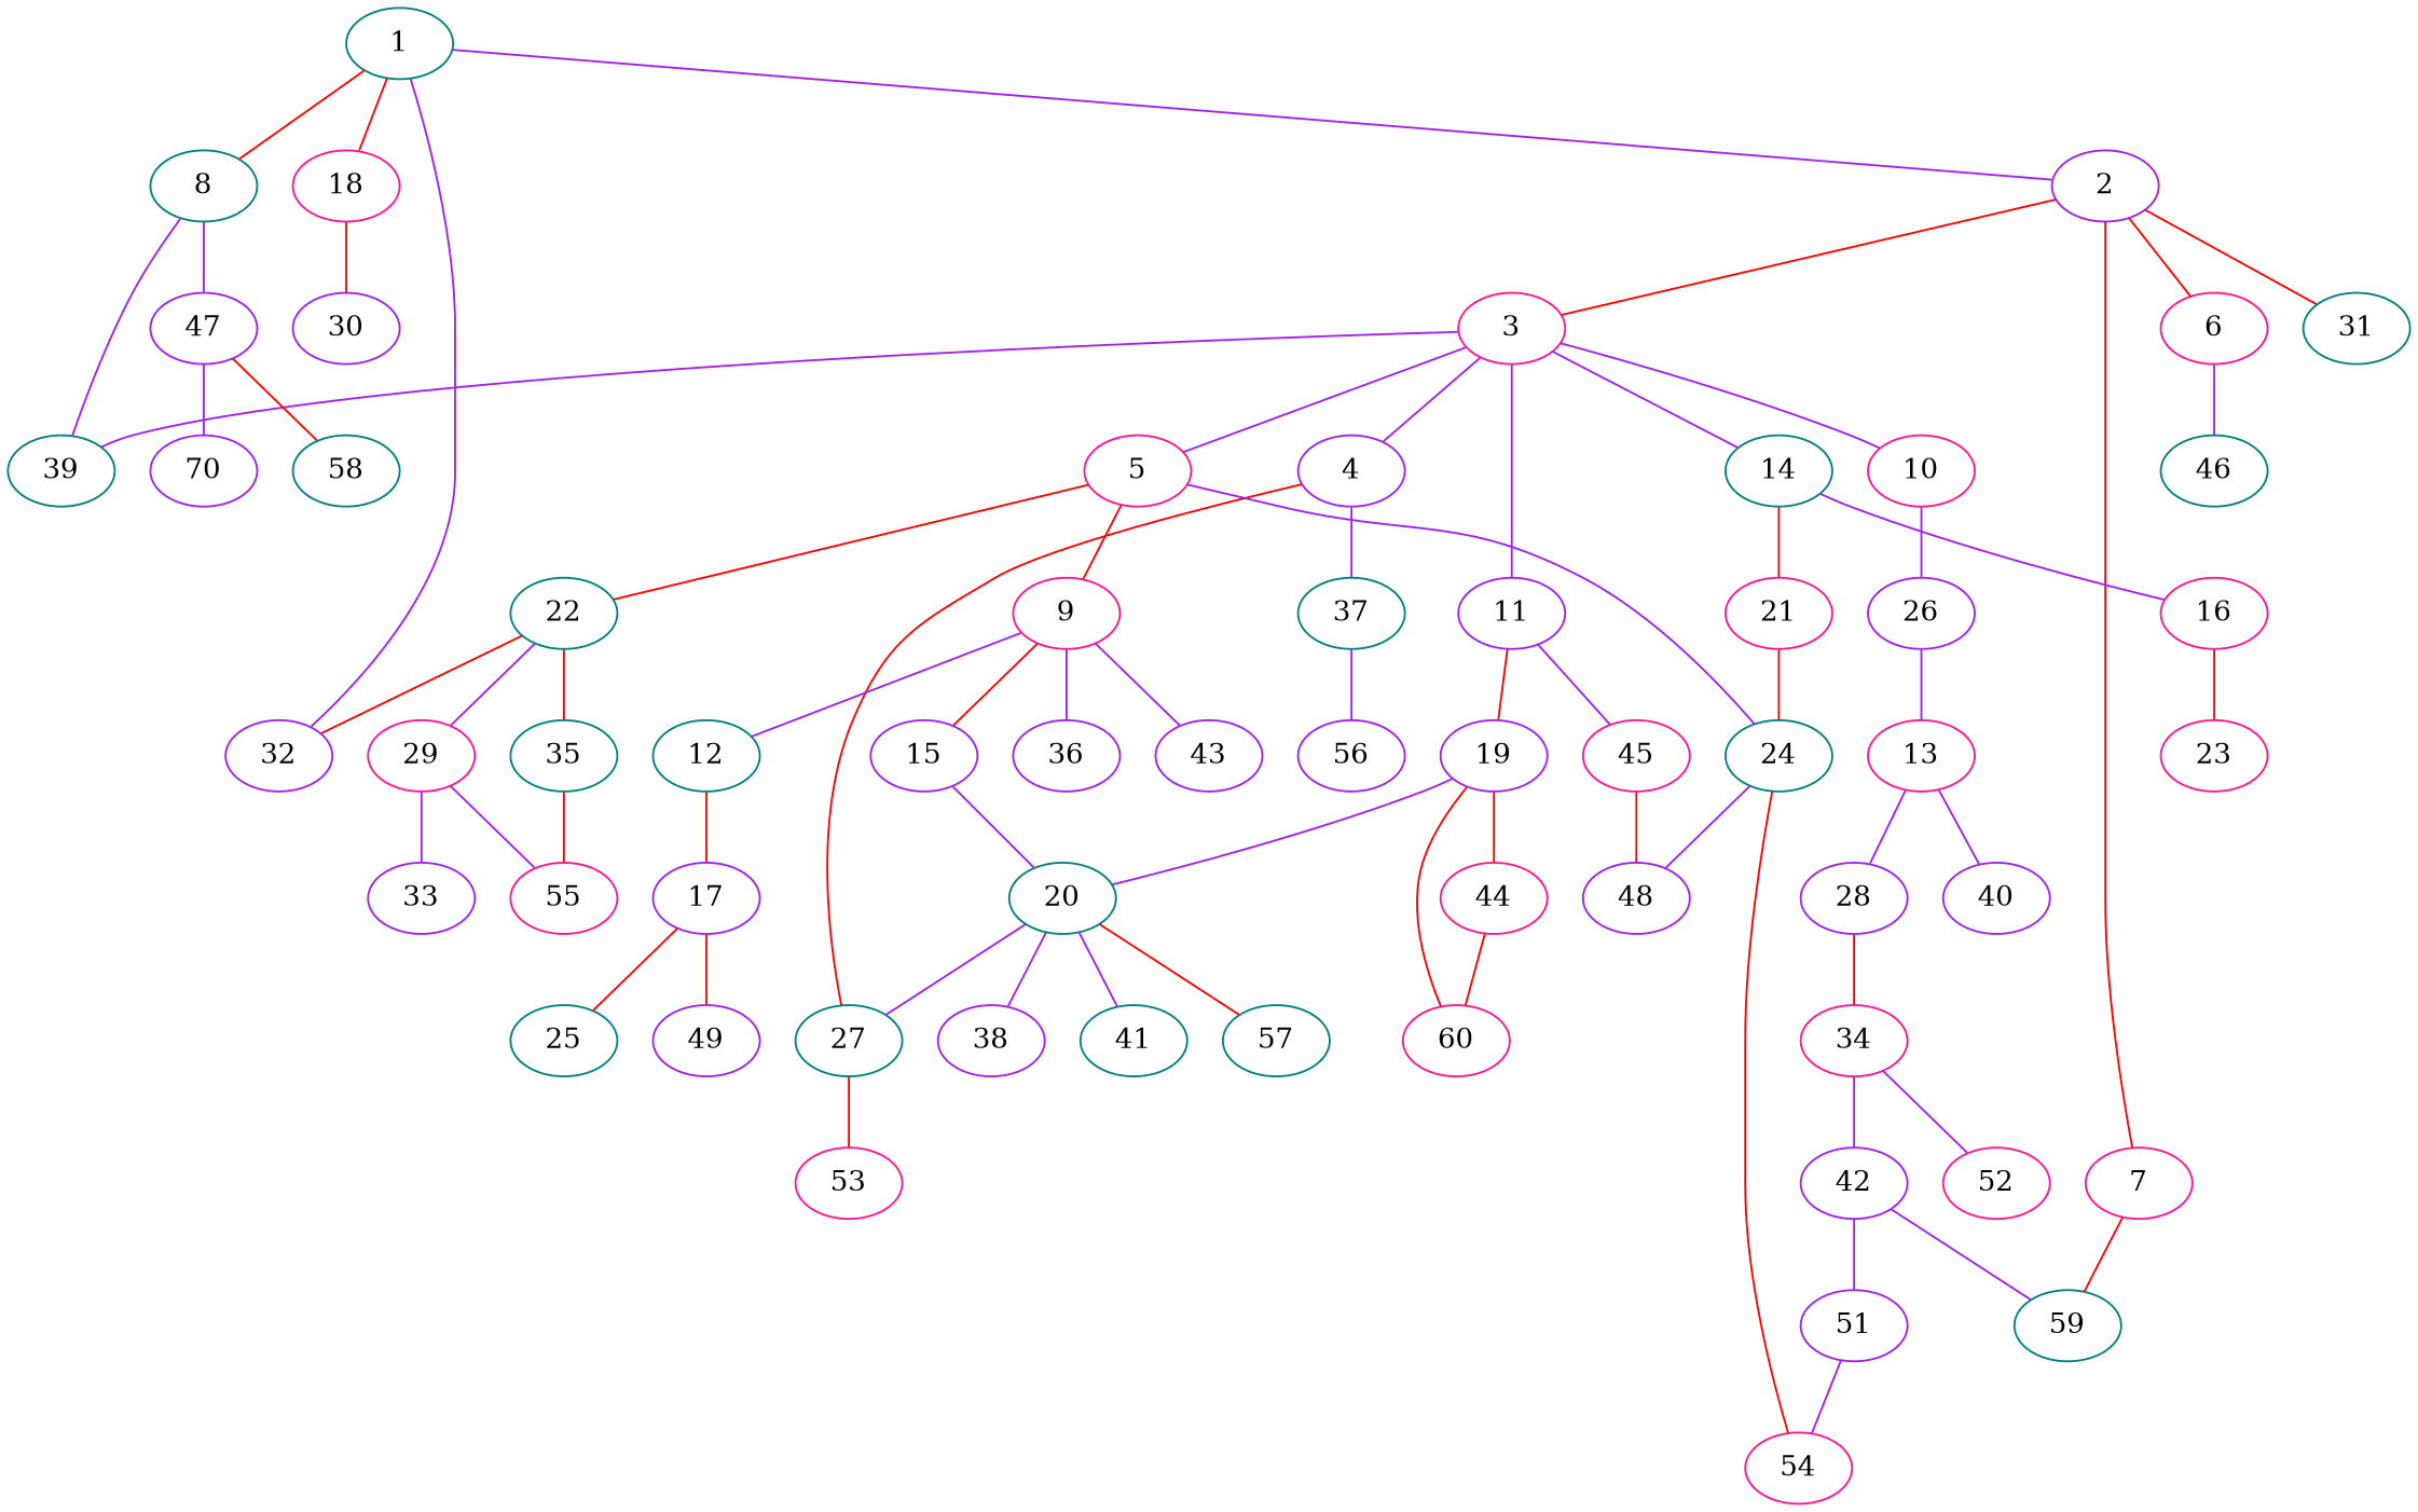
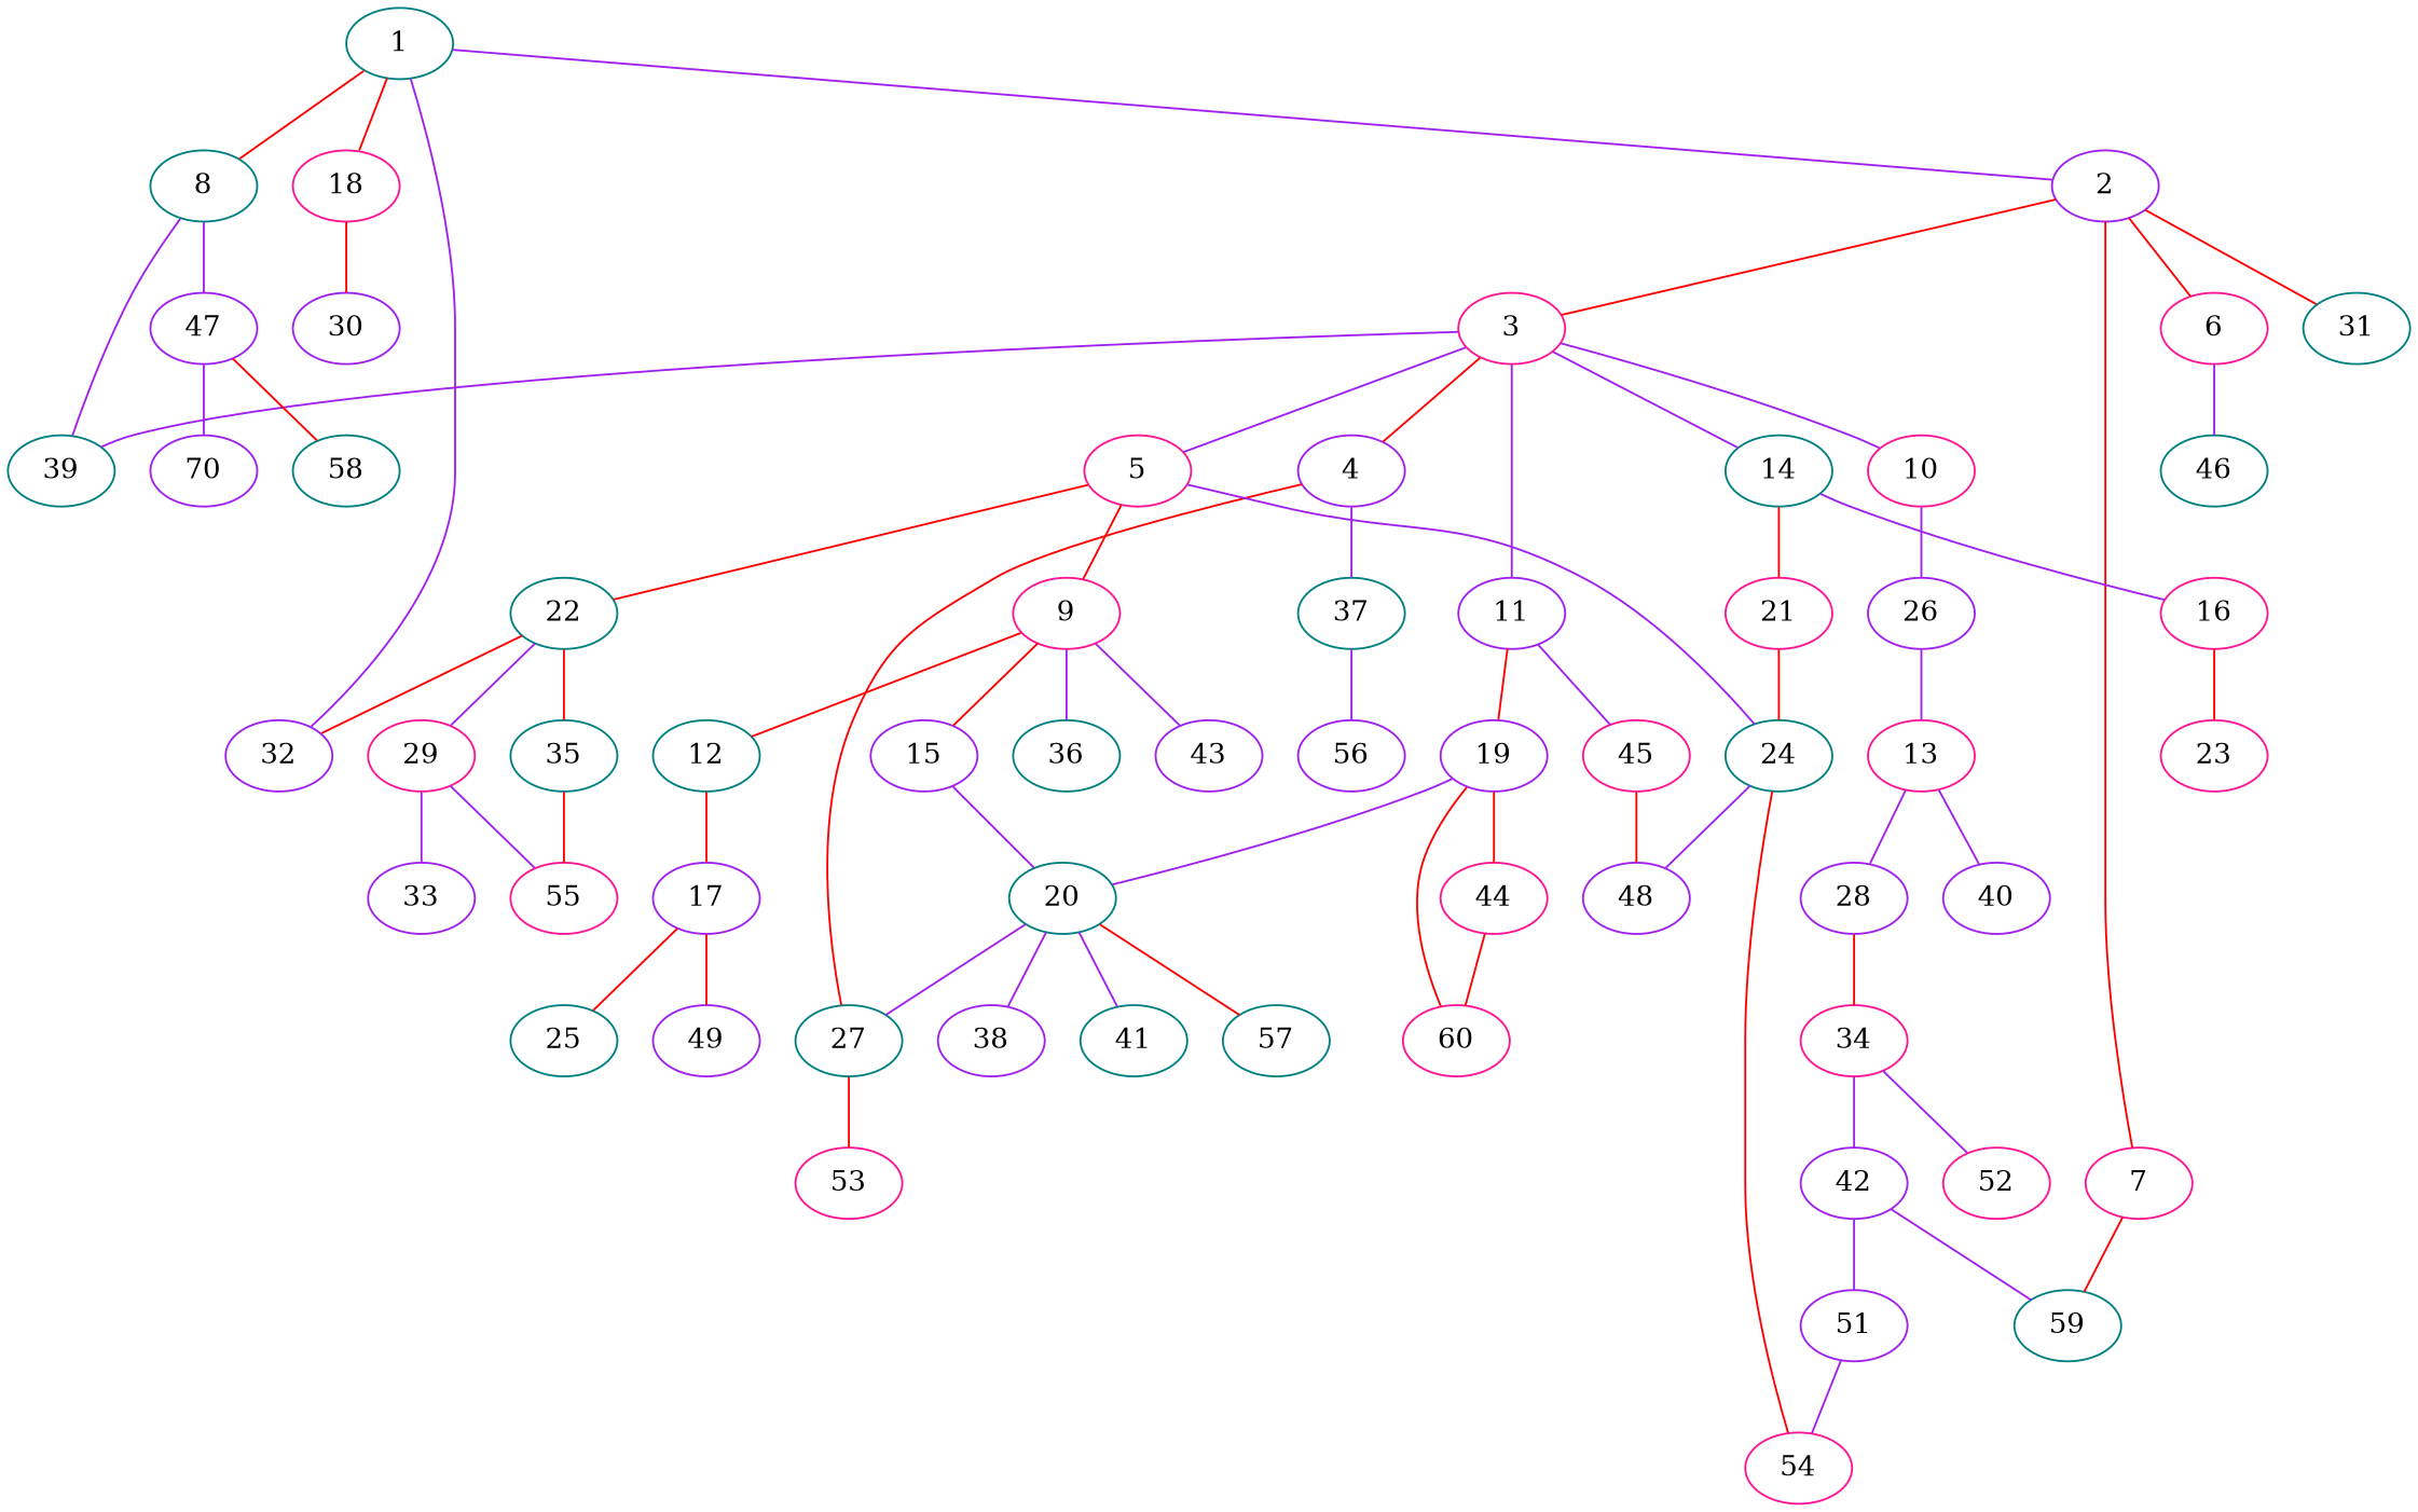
  graph {
    node [color=purple]
    edge [color=purple]
    2
    1 [color=teal]
    8 [color=teal]
    18 [color=deeppink]
    32
    3 [color=deeppink]
    6 [color=deeppink]
    7 [color=deeppink]
    31 [color=teal]
    39 [color=teal]
    47
    30
    4
    5 [color=deeppink]
    10 [color=deeppink]
    11
    14 [color=teal]
    46 [color=teal]
    59 [color=teal]
    n20 [label=70]
    58 [color=teal]
    27 [color=teal]
    37 [color=teal]
    9 [color=deeppink]
    22 [color=teal]
    24 [color=teal]
    26
    19
    45 [color=deeppink]
    16 [color=deeppink]
    21 [color=deeppink]
    53 [color=deeppink]
    56
    12 [color=teal]
    15
-   36
+   36 [color=teal]
    43
    29 [color=deeppink]
    35 [color=teal]
    48
    54 [color=deeppink]
    13 [color=deeppink]
    28
    40
    60 [color=deeppink]
    20 [color=teal]
    44 [color=deeppink]
    23 [color=deeppink]
    17
    33
    55 [color=deeppink]
    25 [color=teal]
    49
    38
    41 [color=teal]
    57 [color=teal]
    34 [color=deeppink]
    42
    52 [color=deeppink]
    51
    2 -- 3 [color=red]
    2 -- 6 [color=red]
    2 -- 7 [color=red]
    2 -- 31 [color=red]
    1 -- 2
    1 -- 8 [color=red]
    1 -- 18 [color=red]
    1 -- 32
    8 -- 39
    8 -- 47
    18 -- 30 [color=red]
    3 -- 39
-   3 -- 4
+   3 -- 4 [color=red]
    3 -- 5
    3 -- 10
    3 -- 11
    3 -- 14
    6 -- 46
    7 -- 59 [color=red]
    47 -- n20
    47 -- 58 [color=red]
    4 -- 27 [color=red]
    4 -- 37
    5 -- 9 [color=red]
    5 -- 22 [color=red]
    5 -- 24
    10 -- 26
    11 -- 19 [color=red]
    11 -- 45
    14 -- 16
    14 -- 21 [color=red]
    27 -- 53 [color=red]
    37 -- 56
-   9 -- 12
+   9 -- 12 [color=red]
    9 -- 15 [color=red]
    9 -- 36
    9 -- 43
    22 -- 32 [color=red]
    22 -- 29
    22 -- 35 [color=red]
    24 -- 48
    24 -- 54 [color=red]
    26 -- 13
    19 -- 60 [color=red]
    19 -- 20
    19 -- 44 [color=red]
    45 -- 48 [color=red]
    16 -- 23 [color=red]
    21 -- 24 [color=red]
    12 -- 17 [color=red]
    15 -- 20
    29 -- 33
    29 -- 55
    35 -- 55 [color=red]
    13 -- 28
    13 -- 40
    28 -- 34 [color=red]
    20 -- 27
    20 -- 38
    20 -- 41
    20 -- 57 [color=red]
    44 -- 60 [color=red]
    17 -- 25 [color=red]
    17 -- 49 [color=red]
    34 -- 42
    34 -- 52
    42 -- 59
    42 -- 51
    51 -- 54
  }
